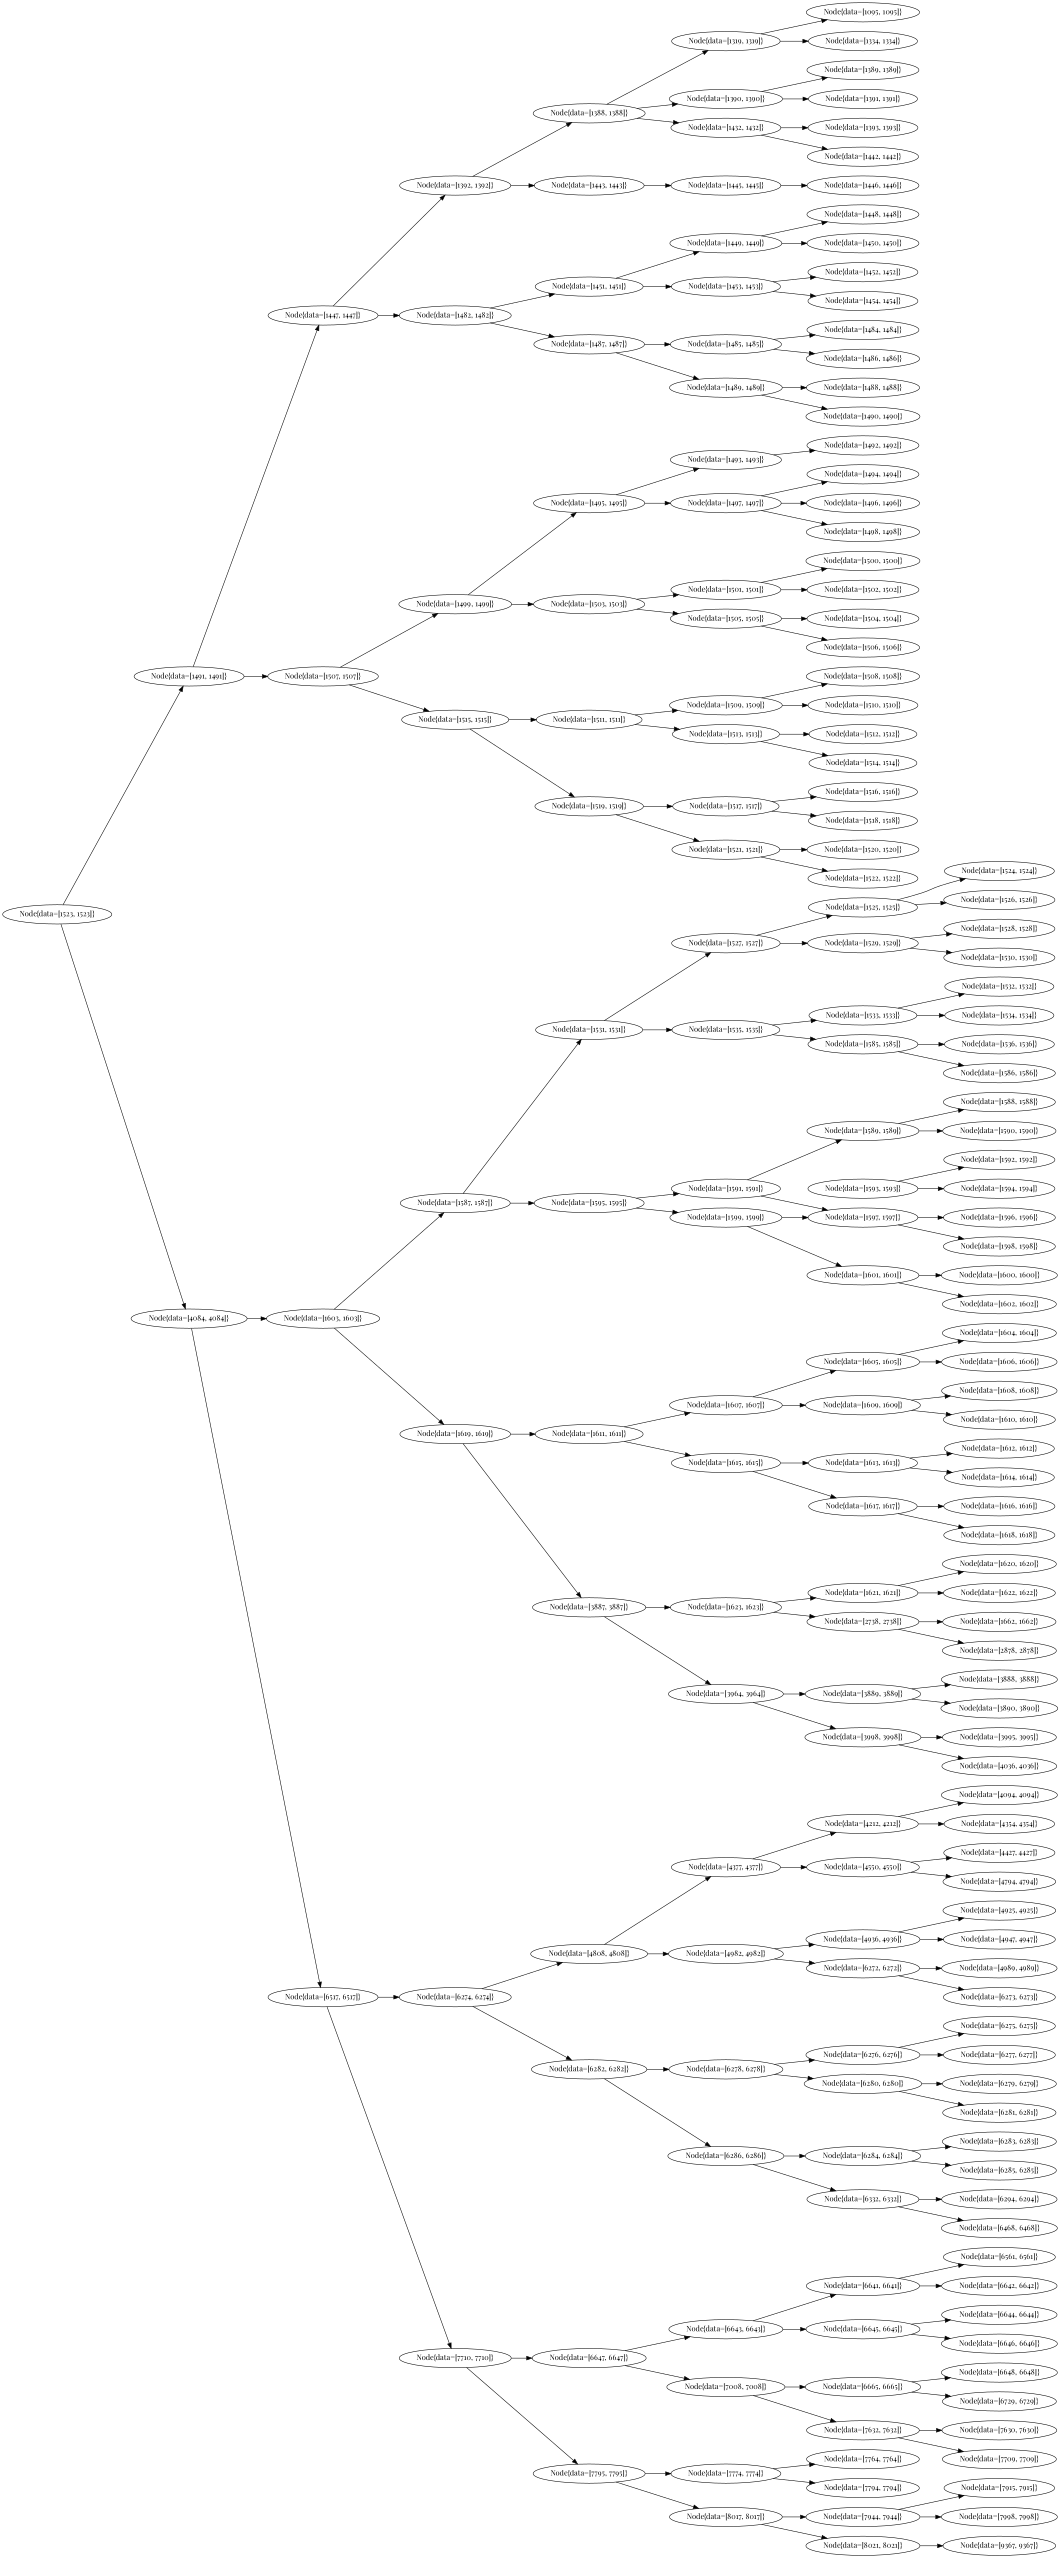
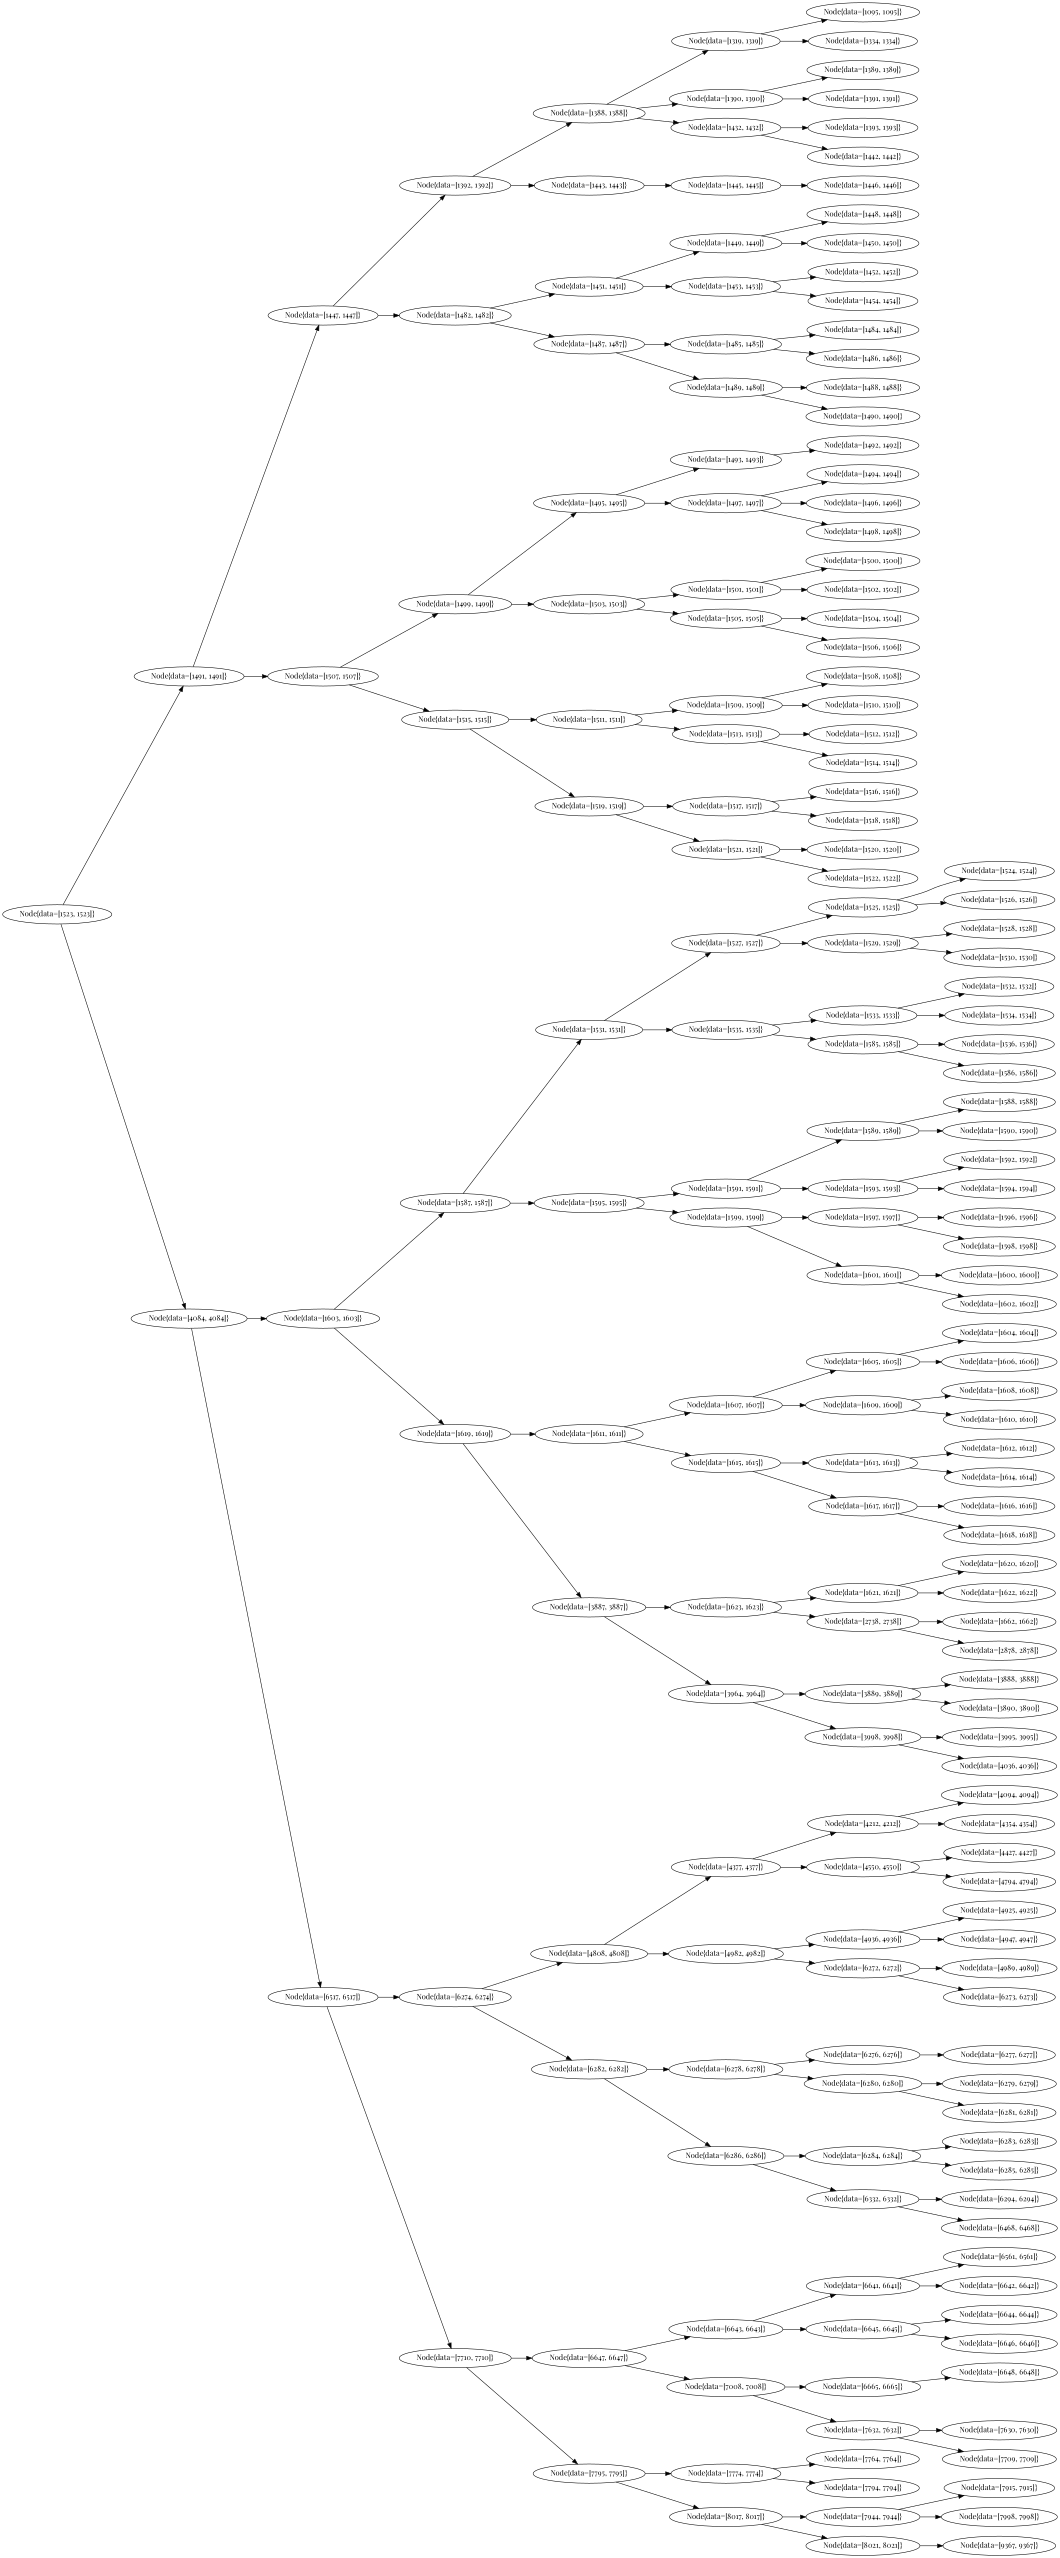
  digraph {
    fontname="Playfair Display"
    rankdir=LR
    node [fontname="Playfair Display"]
    edge [fontname="Playfair Display"]
    n1 [label="Node{data=[1523, 1523]}"]
    n2 [label="Node{data=[1491, 1491]}"]
    n3 [label="Node{data=[4084, 4084]}"]
    n4 [label="Node{data=[1447, 1447]}"]
    n5 [label="Node{data=[1507, 1507]}"]
    n6 [label="Node{data=[1603, 1603]}"]
    n7 [label="Node{data=[6517, 6517]}"]
    n8 [label="Node{data=[1392, 1392]}"]
    n9 [label="Node{data=[1482, 1482]}"]
    n10 [label="Node{data=[1499, 1499]}"]
    n11 [label="Node{data=[1515, 1515]}"]
    n12 [label="Node{data=[1388, 1388]}"]
    n13 [label="Node{data=[1443, 1443]}"]
    n14 [label="Node{data=[1451, 1451]}"]
    n15 [label="Node{data=[1487, 1487]}"]
    n16 [label="Node{data=[1319, 1319]}"]
    n17 [label="Node{data=[1390, 1390]}"]
    n18 [label="Node{data=[1432, 1432]}"]
    n19 [label="Node{data=[1445, 1445]}"]
    n20 [label="Node{data=[1095, 1095]}"]
    n21 [label="Node{data=[1334, 1334]}"]
    n22 [label="Node{data=[1389, 1389]}"]
    n23 [label="Node{data=[1391, 1391]}"]
    n24 [label="Node{data=[1393, 1393]}"]
    n25 [label="Node{data=[1442, 1442]}"]
    n26 [label="Node{data=[1446, 1446]}"]
    n27 [label="Node{data=[1449, 1449]}"]
    n28 [label="Node{data=[1453, 1453]}"]
    n29 [label="Node{data=[1485, 1485]}"]
    n30 [label="Node{data=[1489, 1489]}"]
    n31 [label="Node{data=[1448, 1448]}"]
    n32 [label="Node{data=[1450, 1450]}"]
    n33 [label="Node{data=[1452, 1452]}"]
    n34 [label="Node{data=[1454, 1454]}"]
    n35 [label="Node{data=[1484, 1484]}"]
    n36 [label="Node{data=[1486, 1486]}"]
    n37 [label="Node{data=[1488, 1488]}"]
    n38 [label="Node{data=[1490, 1490]}"]
    n39 [label="Node{data=[1495, 1495]}"]
    n40 [label="Node{data=[1503, 1503]}"]
    n41 [label="Node{data=[1511, 1511]}"]
    n42 [label="Node{data=[1519, 1519]}"]
    n43 [label="Node{data=[1493, 1493]}"]
    n44 [label="Node{data=[1497, 1497]}"]
    n45 [label="Node{data=[1501, 1501]}"]
    n46 [label="Node{data=[1505, 1505]}"]
    n47 [label="Node{data=[1492, 1492]}"]
    n48 [label="Node{data=[1494, 1494]}"]
    n49 [label="Node{data=[1496, 1496]}"]
    n50 [label="Node{data=[1498, 1498]}"]
    n51 [label="Node{data=[1500, 1500]}"]
    n52 [label="Node{data=[1502, 1502]}"]
    n53 [label="Node{data=[1504, 1504]}"]
    n54 [label="Node{data=[1506, 1506]}"]
    n55 [label="Node{data=[1509, 1509]}"]
    n56 [label="Node{data=[1513, 1513]}"]
    n57 [label="Node{data=[1517, 1517]}"]
    n58 [label="Node{data=[1521, 1521]}"]
    n59 [label="Node{data=[1508, 1508]}"]
    n60 [label="Node{data=[1510, 1510]}"]
    n61 [label="Node{data=[1512, 1512]}"]
    n62 [label="Node{data=[1514, 1514]}"]
    n63 [label="Node{data=[1516, 1516]}"]
    n64 [label="Node{data=[1518, 1518]}"]
    n65 [label="Node{data=[1520, 1520]}"]
    n66 [label="Node{data=[1522, 1522]}"]
    n67 [label="Node{data=[1587, 1587]}"]
    n68 [label="Node{data=[1619, 1619]}"]
    n69 [label="Node{data=[6274, 6274]}"]
    n70 [label="Node{data=[7710, 7710]}"]
    n71 [label="Node{data=[1531, 1531]}"]
    n72 [label="Node{data=[1595, 1595]}"]
    n73 [label="Node{data=[1611, 1611]}"]
    n74 [label="Node{data=[3887, 3887]}"]
    n75 [label="Node{data=[1527, 1527]}"]
    n76 [label="Node{data=[1535, 1535]}"]
    n77 [label="Node{data=[1591, 1591]}"]
    n78 [label="Node{data=[1599, 1599]}"]
    n79 [label="Node{data=[1525, 1525]}"]
    n80 [label="Node{data=[1529, 1529]}"]
    n81 [label="Node{data=[1533, 1533]}"]
    n82 [label="Node{data=[1585, 1585]}"]
    n83 [label="Node{data=[1524, 1524]}"]
    n84 [label="Node{data=[1526, 1526]}"]
    n85 [label="Node{data=[1528, 1528]}"]
    n86 [label="Node{data=[1530, 1530]}"]
    n87 [label="Node{data=[1532, 1532]}"]
    n88 [label="Node{data=[1534, 1534]}"]
    n89 [label="Node{data=[1536, 1536]}"]
    n90 [label="Node{data=[1586, 1586]}"]
    n91 [label="Node{data=[1589, 1589]}"]
    n92 [label="Node{data=[1593, 1593]}"]
    n93 [label="Node{data=[1597, 1597]}"]
    n94 [label="Node{data=[1601, 1601]}"]
    n95 [label="Node{data=[1588, 1588]}"]
    n96 [label="Node{data=[1590, 1590]}"]
    n97 [label="Node{data=[1592, 1592]}"]
    n98 [label="Node{data=[1594, 1594]}"]
    n99 [label="Node{data=[1596, 1596]}"]
    n100 [label="Node{data=[1598, 1598]}"]
    n101 [label="Node{data=[1600, 1600]}"]
    n102 [label="Node{data=[1602, 1602]}"]
    n103 [label="Node{data=[1607, 1607]}"]
    n104 [label="Node{data=[1615, 1615]}"]
    n105 [label="Node{data=[1623, 1623]}"]
    n106 [label="Node{data=[3964, 3964]}"]
    n107 [label="Node{data=[1605, 1605]}"]
    n108 [label="Node{data=[1609, 1609]}"]
    n109 [label="Node{data=[1613, 1613]}"]
    n110 [label="Node{data=[1617, 1617]}"]
    n111 [label="Node{data=[1604, 1604]}"]
    n112 [label="Node{data=[1606, 1606]}"]
    n113 [label="Node{data=[1608, 1608]}"]
    n114 [label="Node{data=[1610, 1610]}"]
    n115 [label="Node{data=[1612, 1612]}"]
    n116 [label="Node{data=[1614, 1614]}"]
    n117 [label="Node{data=[1616, 1616]}"]
    n118 [label="Node{data=[1618, 1618]}"]
    n119 [label="Node{data=[1621, 1621]}"]
    n120 [label="Node{data=[2738, 2738]}"]
    n121 [label="Node{data=[3889, 3889]}"]
    n122 [label="Node{data=[3998, 3998]}"]
    n123 [label="Node{data=[1620, 1620]}"]
    n124 [label="Node{data=[1622, 1622]}"]
    n125 [label="Node{data=[1662, 1662]}"]
    n126 [label="Node{data=[2878, 2878]}"]
    n127 [label="Node{data=[3888, 3888]}"]
    n128 [label="Node{data=[3890, 3890]}"]
    n129 [label="Node{data=[3995, 3995]}"]
    n130 [label="Node{data=[4036, 4036]}"]
    n131 [label="Node{data=[4808, 4808]}"]
    n132 [label="Node{data=[6282, 6282]}"]
    n133 [label="Node{data=[6647, 6647]}"]
    n134 [label="Node{data=[7795, 7795]}"]
    n135 [label="Node{data=[4377, 4377]}"]
    n136 [label="Node{data=[4982, 4982]}"]
    n137 [label="Node{data=[6278, 6278]}"]
    n138 [label="Node{data=[6286, 6286]}"]
    n139 [label="Node{data=[4212, 4212]}"]
    n140 [label="Node{data=[4550, 4550]}"]
    n141 [label="Node{data=[4936, 4936]}"]
    n142 [label="Node{data=[6272, 6272]}"]
    n143 [label="Node{data=[4094, 4094]}"]
    n144 [label="Node{data=[4354, 4354]}"]
    n145 [label="Node{data=[4427, 4427]}"]
    n146 [label="Node{data=[4794, 4794]}"]
    n147 [label="Node{data=[4925, 4925]}"]
    n148 [label="Node{data=[4947, 4947]}"]
    n149 [label="Node{data=[4989, 4989]}"]
    n150 [label="Node{data=[6273, 6273]}"]
    n151 [label="Node{data=[6276, 6276]}"]
    n152 [label="Node{data=[6280, 6280]}"]
    n153 [label="Node{data=[6284, 6284]}"]
    n154 [label="Node{data=[6332, 6332]}"]
-   n155 [label="Node{data=[6275, 6275]}"]
    n156 [label="Node{data=[6277, 6277]}"]
    n157 [label="Node{data=[6279, 6279]}"]
    n158 [label="Node{data=[6281, 6281]}"]
    n159 [label="Node{data=[6283, 6283]}"]
    n160 [label="Node{data=[6285, 6285]}"]
    n161 [label="Node{data=[6294, 6294]}"]
    n162 [label="Node{data=[6468, 6468]}"]
    n163 [label="Node{data=[6643, 6643]}"]
    n164 [label="Node{data=[7008, 7008]}"]
    n165 [label="Node{data=[7774, 7774]}"]
    n166 [label="Node{data=[8017, 8017]}"]
    n167 [label="Node{data=[6641, 6641]}"]
    n168 [label="Node{data=[6645, 6645]}"]
    n169 [label="Node{data=[6665, 6665]}"]
    n170 [label="Node{data=[7632, 7632]}"]
    n171 [label="Node{data=[6561, 6561]}"]
    n172 [label="Node{data=[6642, 6642]}"]
    n173 [label="Node{data=[6644, 6644]}"]
    n174 [label="Node{data=[6646, 6646]}"]
    n175 [label="Node{data=[6648, 6648]}"]
-   n176 [label="Node{data=[6729, 6729]}"]
    n177 [label="Node{data=[7630, 7630]}"]
    n178 [label="Node{data=[7709, 7709]}"]
    n179 [label="Node{data=[7764, 7764]}"]
    n180 [label="Node{data=[7794, 7794]}"]
    n181 [label="Node{data=[7944, 7944]}"]
    n182 [label="Node{data=[8021, 8021]}"]
    n183 [label="Node{data=[7915, 7915]}"]
    n184 [label="Node{data=[7998, 7998]}"]
    n185 [label="Node{data=[9367, 9367]}"]
    n1 -> n2
    n1 -> n3
    n2 -> n4
    n2 -> n5
    n3 -> n6
    n3 -> n7
    n4 -> n8
    n4 -> n9
    n5 -> n10
    n5 -> n11
    n6 -> n67
    n6 -> n68
    n7 -> n69
    n7 -> n70
    n8 -> n12
    n8 -> n13
    n9 -> n14
    n9 -> n15
    n10 -> n39
    n10 -> n40
    n11 -> n41
    n11 -> n42
    n12 -> n16
    n12 -> n17
    n12 -> n18
    n13 -> n19
    n14 -> n27
    n14 -> n28
    n15 -> n29
    n15 -> n30
    n16 -> n20
    n16 -> n21
    n17 -> n22
    n17 -> n23
    n18 -> n24
    n18 -> n25
    n19 -> n26
    n27 -> n31
    n27 -> n32
    n28 -> n33
    n28 -> n34
    n29 -> n35
    n29 -> n36
    n30 -> n37
    n30 -> n38
    n39 -> n43
    n39 -> n44
    n40 -> n45
    n40 -> n46
    n41 -> n55
    n41 -> n56
    n42 -> n57
    n42 -> n58
    n43 -> n47
    n44 -> n48
    n44 -> n49
    n44 -> n50
    n45 -> n51
    n45 -> n52
    n46 -> n53
    n46 -> n54
    n55 -> n59
    n55 -> n60
    n56 -> n61
    n56 -> n62
    n57 -> n63
    n57 -> n64
    n58 -> n65
    n58 -> n66
    n67 -> n71
    n67 -> n72
    n68 -> n73
    n68 -> n74
    n69 -> n131
    n69 -> n132
    n70 -> n133
    n70 -> n134
    n71 -> n75
    n71 -> n76
    n72 -> n77
    n72 -> n78
    n73 -> n103
    n73 -> n104
    n74 -> n105
    n74 -> n106
    n75 -> n79
    n75 -> n80
    n76 -> n81
    n76 -> n82
    n77 -> n91
-   n77 -> n93
+   n77 -> n92
    n78 -> n93
    n78 -> n94
    n79 -> n83
    n79 -> n84
    n80 -> n85
    n80 -> n86
    n81 -> n87
    n81 -> n88
    n82 -> n89
    n82 -> n90
    n91 -> n95
    n91 -> n96
    n92 -> n97
    n92 -> n98
    n93 -> n99
    n93 -> n100
    n94 -> n101
    n94 -> n102
    n103 -> n107
    n103 -> n108
    n104 -> n109
    n104 -> n110
    n105 -> n119
    n105 -> n120
    n106 -> n121
    n106 -> n122
    n107 -> n111
    n107 -> n112
    n108 -> n113
    n108 -> n114
    n109 -> n115
    n109 -> n116
    n110 -> n117
    n110 -> n118
    n119 -> n123
    n119 -> n124
    n120 -> n125
    n120 -> n126
    n121 -> n127
    n121 -> n128
    n122 -> n129
    n122 -> n130
    n131 -> n135
    n131 -> n136
    n132 -> n137
    n132 -> n138
    n133 -> n163
    n133 -> n164
    n134 -> n165
    n134 -> n166
    n135 -> n139
    n135 -> n140
    n136 -> n141
    n136 -> n142
    n137 -> n151
    n137 -> n152
    n138 -> n153
    n138 -> n154
    n139 -> n143
    n139 -> n144
    n140 -> n145
    n140 -> n146
    n141 -> n147
    n141 -> n148
    n142 -> n149
    n142 -> n150
-   n151 -> n155
    n151 -> n156
    n152 -> n157
    n152 -> n158
    n153 -> n159
    n153 -> n160
    n154 -> n161
    n154 -> n162
    n163 -> n167
    n163 -> n168
    n164 -> n169
    n164 -> n170
    n165 -> n179
    n165 -> n180
    n166 -> n181
    n166 -> n182
    n167 -> n171
    n167 -> n172
    n168 -> n173
    n168 -> n174
    n169 -> n175
-   n169 -> n176
    n170 -> n177
    n170 -> n178
    n181 -> n183
    n181 -> n184
    n182 -> n185
  }
